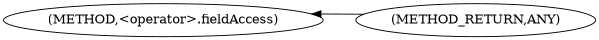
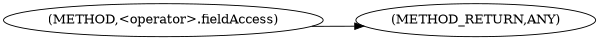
  digraph {
    rankdir=LR
    n1 [label=<(METHOD,&lt;operator&gt;.fieldAccess)>]
    n2 [label=<(METHOD_RETURN,ANY)>]
-   n2 -> n1
+   n1 -> n2
  }
